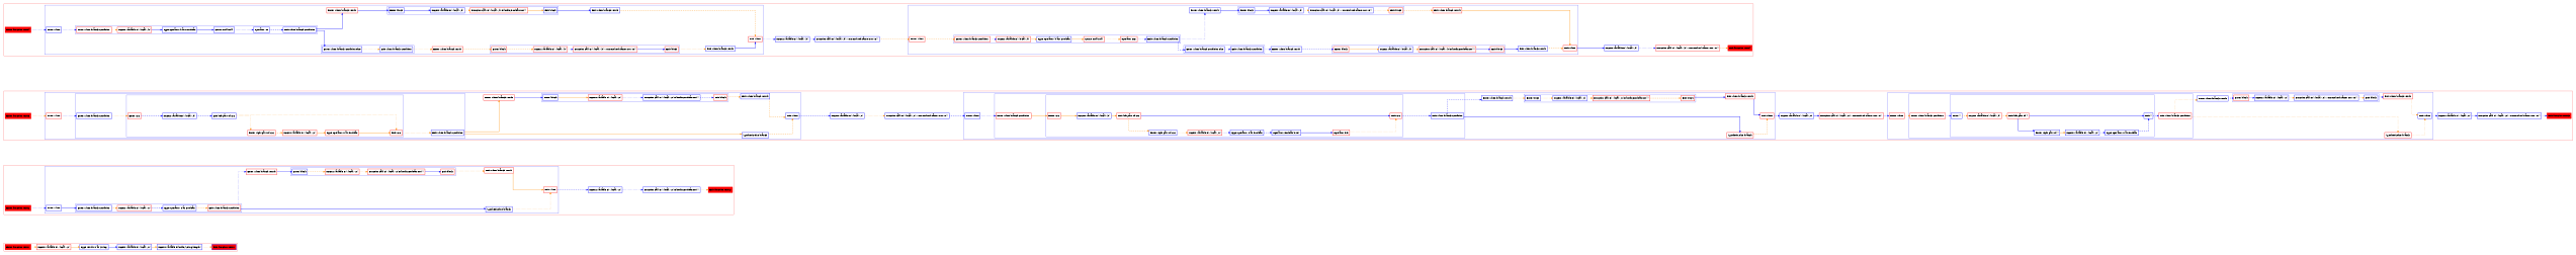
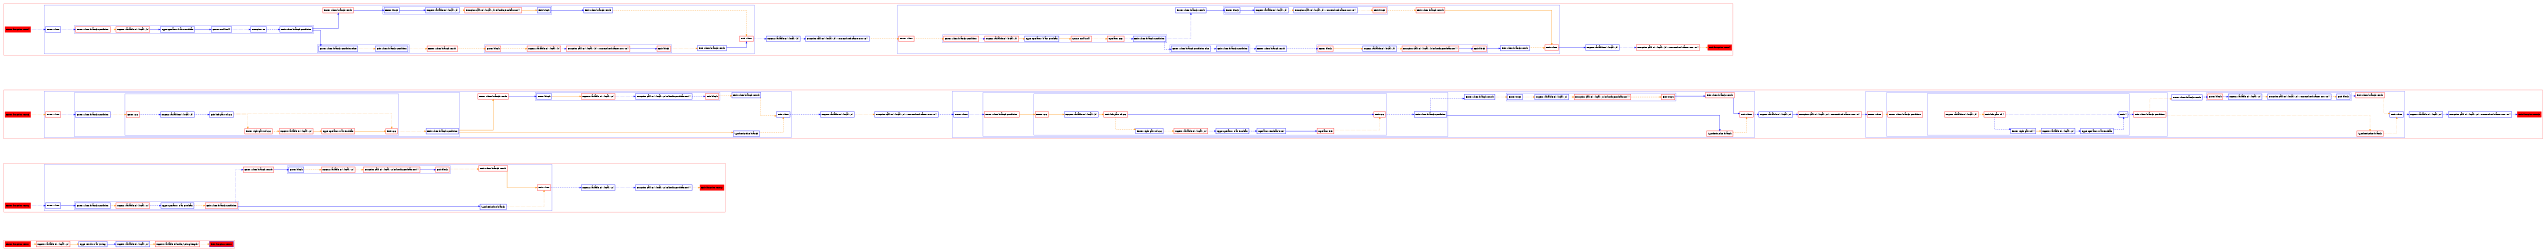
  digraph {
    nodesep=3
    rankdir=LR
    splines=ortho
    node [color=blue penwidth=2 shape=box]
    edge [color=blue penwidth=2 style=dotted]
    n1 [color=red fillcolor=red label="Enter function test_1" style=filled]
    n2 [color=red label="Access variable R|<local>/x|"]
    n3 [label="Type result: x as String"]
    n4 [label="Access variable R|<local>/x|"]
-   n5 [label="Access variable R|kotlin/String.length|"]
+   n5 [color=red label="Access variable R|kotlin/String.length|"]
    n6 [fillcolor=red label="Exit function test_1" style=filled]
    n7 [label="Enter when branch condition "]
    n8 [color=red label="Access variable R|<local>/x|"]
    n9 [label="Type operator: x as Boolean"]
    n10 [color=red label="Exit when branch condition"]
    n11 [label="Enter block"]
    n12 [color=red label="Access variable R|<local>/x|"]
    n13 [color=red label="Function call: R|<local>/x|.R|kotlin/Boolean.not|()"]
    n14 [color=red label="Exit block"]
    n15 [label="Enter when"]
    n16 [label="Synthetic else branch"]
    n17 [color=red label="Enter when branch result"]
    n18 [color=red label="Exit when branch result"]
    n19 [color=red label="Exit when"]
    n20 [color=red fillcolor=red label="Enter function test_2" style=filled]
    n21 [label="Access variable R|<local>/x|"]
    n22 [label="Function call: R|<local>/x|.R|kotlin/Boolean.not|()"]
    n23 [color=red fillcolor=red label="Exit function test_2" style=filled]
    n24 [color=red label="Enter &&"]
    n25 [label="Access variable R|<local>/b|"]
    n26 [color=red label="Exit left part of &&"]
    n27 [label="Enter right part of &&"]
    n28 [color=red label="Access variable R|<local>/x|"]
    n29 [label="Type operator: x as Boolean"]
    n30 [label="Operator: Boolean(true)"]
    n31 [color=red label="Operator =="]
    n32 [color=red label="Exit &&"]
    n33 [color=red label="Enter when branch condition "]
    n34 [label="Exit when branch condition"]
    n35 [label="Enter block"]
    n36 [label="Access variable R|<local>/x|"]
    n37 [color=red label="Function call: R|<local>/x|.R|kotlin/Boolean.not|()"]
    n38 [color=red label="Exit block"]
    n39 [label="Enter when"]
    n40 [color=red label="Synthetic else branch"]
    n41 [label="Enter when branch result"]
    n42 [color=red label="Exit when branch result"]
    n43 [color=red label="Exit when"]
    n44 [color=red label="Enter &&"]
    n45 [label="Access variable R|<local>/b|"]
    n46 [label="Exit left part of &&"]
    n47 [color=red label="Enter right part of &&"]
    n48 [color=red label="Access variable R|<local>/x|"]
    n49 [color=red label="Type operator: x as Boolean"]
    n50 [color=red label="Exit &&"]
    n51 [label="Enter when branch condition "]
    n52 [label="Exit when branch condition"]
    n53 [label="Enter block"]
    n54 [color=red label="Access variable R|<local>/x|"]
    n55 [label="Function call: R|<local>/x|.R|kotlin/Boolean.not|()"]
    n56 [color=red label="Exit block"]
    n57 [color=red label="Enter when"]
    n58 [label="Synthetic else branch"]
    n59 [color=red label="Enter when branch result"]
    n60 [label="Exit when branch result"]
    n61 [label="Exit when"]
-   n62 [label="Enter ||"]
    n63 [color=red label="Access variable R|<local>/b|"]
    n64 [color=red label="Exit left part of ||"]
    n65 [label="Enter right part of ||"]
    n66 [label="Access variable R|<local>/x|"]
    n67 [label="Type operator: x as Boolean"]
    n68 [label="Exit ||"]
    n69 [color=red label="Enter when branch condition "]
    n70 [color=red label="Exit when branch condition"]
    n71 [color=red label="Enter block"]
    n72 [label="Access variable R|<local>/x|"]
    n73 [label="Function call: R|<local>/x|.<Unresolved name: not>#()"]
    n74 [label="Exit block"]
    n75 [color=red label="Enter when"]
    n76 [color=red label="Synthetic else branch"]
    n77 [label="Enter when branch result"]
    n78 [color=red label="Exit when branch result"]
    n79 [label="Exit when"]
    n80 [color=red fillcolor=red label="Enter function test_3" style=filled]
    n81 [label="Access variable R|<local>/x|"]
    n82 [label="Function call: R|<local>/x|.<Unresolved name: not>#()"]
    n83 [label="Access variable R|<local>/x|"]
    n84 [color=red label="Function call: R|<local>/x|.<Unresolved name: not>#()"]
    n85 [label="Access variable R|<local>/x|"]
    n86 [label="Function call: R|<local>/x|.<Unresolved name: not>#()"]
    n87 [color=red fillcolor=red label="Exit function test_3" style=filled]
    n88 [color=red label="Enter when branch condition "]
    n89 [color=red label="Access variable R|<local>/b|"]
    n90 [label="Type operator: b as? Boolean"]
    n91 [label="Const: Null(null)"]
-   n92 [label="Operator !="]
+   n92 [label="Function !="]
    n93 [label="Exit when branch condition"]
    n94 [label="Enter when branch condition else"]
    n95 [label="Exit when branch condition"]
    n96 [color=red label="Enter block"]
    n97 [color=red label="Access variable R|<local>/b|"]
    n98 [color=red label="Function call: R|<local>/b|.<Unresolved name: not>#()"]
    n99 [color=red label="Exit block"]
    n100 [label="Enter block"]
    n101 [label="Access variable R|<local>/b|"]
    n102 [color=red label="Function call: R|<local>/b|.R|kotlin/Boolean.not|()"]
    n103 [label="Exit block"]
    n104 [label="Enter when"]
    n105 [color=red label="Enter when branch result"]
    n106 [label="Exit when branch result"]
    n107 [color=red label="Enter when branch result"]
    n108 [label="Exit when branch result"]
    n109 [color=red label="Exit when"]
    n110 [color=red label="Enter when branch condition "]
    n111 [color=red label="Access variable R|<local>/b|"]
    n112 [label="Type operator: b as? Boolean"]
    n113 [color=red label="Const: Null(null)"]
    n114 [color=red label="Operator =="]
    n115 [label="Exit when branch condition"]
    n116 [label="Enter when branch condition else"]
    n117 [label="Exit when branch condition"]
    n118 [color=red label="Enter block"]
    n119 [label="Access variable R|<local>/b|"]
    n120 [color=red label="Function call: R|<local>/b|.R|kotlin/Boolean.not|()"]
    n121 [color=red label="Exit block"]
    n122 [label="Enter block"]
    n123 [label="Access variable R|<local>/b|"]
    n124 [label="Function call: R|<local>/b|.<Unresolved name: not>#()"]
    n125 [color=red label="Exit block"]
    n126 [color=red label="Enter when"]
    n127 [label="Enter when branch result"]
    n128 [label="Exit when branch result"]
    n129 [label="Enter when branch result"]
    n130 [color=red label="Exit when branch result"]
    n131 [color=red label="Exit when"]
    n132 [color=red fillcolor=red label="Enter function test_4" style=filled]
    n133 [label="Access variable R|<local>/b|"]
    n134 [label="Function call: R|<local>/b|.<Unresolved name: not>#()"]
    n135 [label="Access variable R|<local>/b|"]
    n136 [color=red label="Function call: R|<local>/b|.<Unresolved name: not>#()"]
    n137 [color=red fillcolor=red label="Exit function test_4" style=filled]
    subgraph cluster_1 {
      color=red
      n1
      n2
      n3
      n4
      n5
      n6
    }
    subgraph cluster_2 {
      color=red
      n20
      n21
      n22
      n23
      subgraph cluster_3 {
        color=blue
        n15
        n16
        n17
        n18
        n19
        subgraph cluster_4 {
          color=blue
          n7
          n8
          n9
          n10
        }
        subgraph cluster_5 {
          color=blue
          n11
          n12
          n13
          n14
        }
      }
    }
    subgraph cluster_6 {
      color=red
      n80
      n81
      n82
      n83
      n84
      n85
      n86
      n87
      subgraph cluster_7 {
        color=blue
        n39
        n40
        n41
        n42
        n43
        subgraph cluster_8 {
          color=blue
          n33
          n34
          subgraph cluster_9 {
            color=blue
            n24
            n25
            n26
            n27
            n28
            n29
            n30
            n31
            n32
          }
        }
        subgraph cluster_10 {
          color=blue
          n35
          n36
          n37
          n38
        }
      }
      subgraph cluster_11 {
        color=blue
        n57
        n58
        n59
        n60
        n61
        subgraph cluster_12 {
          color=blue
          n51
          n52
          subgraph cluster_13 {
            color=blue
            n44
            n45
            n46
            n47
            n48
            n49
            n50
          }
        }
        subgraph cluster_14 {
          color=blue
          n53
          n54
          n55
          n56
        }
      }
      subgraph cluster_15 {
        color=blue
        n75
        n76
        n77
        n78
        n79
        subgraph cluster_16 {
          color=blue
          n69
          n70
          subgraph cluster_17 {
            color=blue
-           n62
            n63
            n64
            n65
            n66
            n67
            n68
          }
        }
        subgraph cluster_18 {
          color=blue
          n71
          n72
          n73
          n74
        }
      }
    }
    subgraph cluster_19 {
      color=red
      n132
      n133
      n134
      n135
      n136
      n137
      subgraph cluster_20 {
        color=blue
        n104
        n105
        n106
        n107
        n108
        n109
        subgraph cluster_21 {
          color=blue
          n88
          n89
          n90
          n91
          n92
          n93
        }
        subgraph cluster_22 {
          color=blue
          n94
          n95
        }
        subgraph cluster_23 {
          color=blue
          n96
          n97
          n98
          n99
        }
        subgraph cluster_24 {
          color=blue
          n100
          n101
          n102
          n103
        }
      }
      subgraph cluster_25 {
        color=blue
        n126
        n127
        n128
        n129
        n130
        n131
        subgraph cluster_26 {
          color=blue
          n110
          n111
          n112
          n113
          n114
          n115
        }
        subgraph cluster_27 {
          color=blue
          n116
          n117
        }
        subgraph cluster_28 {
          color=blue
          n118
          n119
          n120
          n121
        }
        subgraph cluster_29 {
          color=blue
          n122
          n123
          n124
          n125
        }
      }
    }
    n1 -> n2 [color=darkorange]
    n2 -> n3 [color=darkorange style=bold]
    n3 -> n4 [style=bold]
    n4 -> n5 [color=darkorange style=bold]
    n5 -> n6 [color=darkorange]
    n7 -> n8 [color=darkorange style=dashed]
    n8 -> n9 [style=dashed]
    n9 -> n10 [color=darkorange style=dashed]
    n10 -> n16 [style=bold]
    n10 -> n17
    n11 -> n12 [color=darkorange style=dashed]
    n12 -> n13 [color=darkorange]
    n13 -> n14 [style=bold]
    n14 -> n18 [color=darkorange]
    n15 -> n7 [style=bold]
    n16 -> n19 [color=darkorange]
    n17 -> n11 [style=bold]
    n18 -> n19 [color=darkorange style=bold]
    n19 -> n21 [style=dashed]
    n20 -> n15
    n21 -> n22
    n22 -> n23 [color=darkorange]
    n24 -> n25 [color=darkorange style=bold]
    n25 -> n26 [color=darkorange style=bold]
    n26 -> n27 [color=darkorange style=dashed]
    n26 -> n32 [style=bold]
    n27 -> n28 [color=darkorange]
    n28 -> n29
    n29 -> n30 [style=dashed]
    n30 -> n31 [style=bold]
    n31 -> n32 [color=darkorange]
    n32 -> n34 [style=dashed]
    n33 -> n24 [color=darkorange style=bold]
    n34 -> n40 [style=bold]
    n34 -> n41 [style=dashed]
    n35 -> n36 [color=darkorange]
    n36 -> n37 [color=darkorange]
    n37 -> n38 [color=darkorange style=dashed]
    n38 -> n42 [style=bold]
    n39 -> n33
    n40 -> n43 [color=darkorange style=dashed]
    n41 -> n35 [color=darkorange]
    n42 -> n43 [style=bold]
    n43 -> n83 [style=dashed]
    n44 -> n45 [style=dashed]
    n45 -> n46 [style=dashed]
    n46 -> n47 [color=darkorange]
    n46 -> n50 [color=darkorange]
    n47 -> n48 [color=darkorange style=dashed]
    n48 -> n49 [color=darkorange style=bold]
    n49 -> n50 [color=darkorange style=bold]
    n50 -> n52 [color=darkorange]
    n51 -> n44 [color=darkorange]
    n52 -> n58 [color=darkorange style=bold]
    n52 -> n59 [color=darkorange style=bold]
    n53 -> n54 [color=darkorange style=bold]
    n54 -> n55
    n55 -> n56 [style=dashed]
    n56 -> n60 [color=darkorange style=dashed]
    n57 -> n51
    n58 -> n61 [color=darkorange style=dashed]
    n59 -> n53 [style=bold]
    n60 -> n61 [color=darkorange style=dashed]
    n61 -> n81 [style=dashed]
-   n62 -> n63 [color=darkorange style=dashed]
    n63 -> n64 [color=darkorange style=dashed]
-   n64 -> n65 [style=bold]
-   n64 -> n68 [style=bold]
+   n64 -> n65 [style=dashed]
+   n64 -> n68
    n65 -> n66 [color=darkorange style=bold]
    n66 -> n67
    n67 -> n68 [style=dashed]
    n68 -> n70 [style=dashed]
-   n69 -> n62
    n70 -> n76 [color=darkorange]
    n70 -> n77 [color=darkorange]
    n71 -> n72 [style=dashed]
    n72 -> n73 [color=darkorange]
    n73 -> n74 [color=darkorange style=dashed]
    n74 -> n78
    n75 -> n69 [color=darkorange]
    n76 -> n79 [color=darkorange]
    n77 -> n71 [style=dashed]
    n78 -> n79 [color=darkorange]
    n79 -> n85
    n80 -> n57 [color=darkorange]
    n81 -> n82 [color=darkorange]
    n82 -> n39 [style=dashed]
    n83 -> n84 [style=bold]
    n84 -> n75 [style=dashed]
    n85 -> n86 [style=dashed]
    n86 -> n87
    n88 -> n89 [color=darkorange]
    n89 -> n90 [style=bold]
    n90 -> n91 [style=bold]
    n91 -> n92
    n92 -> n93 [style=dashed]
    n93 -> n94 [style=bold]
    n93 -> n107 [style=bold]
    n94 -> n95 [color=darkorange]
    n95 -> n105 [color=darkorange]
    n96 -> n97 [color=darkorange style=dashed]
    n97 -> n98
    n98 -> n99 [style=bold]
    n99 -> n106 [color=darkorange]
    n100 -> n101 [style=bold]
    n101 -> n102 [color=darkorange]
    n102 -> n103 [color=darkorange style=bold]
    n103 -> n108 [style=bold]
    n104 -> n88
    n105 -> n96 [color=darkorange style=dashed]
    n106 -> n109 [style=bold]
    n107 -> n100 [style=bold]
    n108 -> n109 [color=darkorange style=dashed]
    n109 -> n133
    n110 -> n111
    n111 -> n112 [color=darkorange style=bold]
    n112 -> n113 [color=darkorange style=bold]
    n113 -> n114 [color=darkorange]
    n114 -> n115
    n115 -> n116 [style=dashed]
    n115 -> n129
    n116 -> n117
    n117 -> n127
    n118 -> n119 [color=darkorange style=bold]
    n119 -> n120 [color=darkorange style=dashed]
    n120 -> n121 [style=bold]
    n121 -> n128 [style=bold]
    n122 -> n123 [style=bold]
    n123 -> n124 [color=darkorange]
    n124 -> n125 [color=darkorange]
    n125 -> n130 [color=darkorange style=dashed]
    n126 -> n110 [color=darkorange style=dashed]
    n127 -> n118 [style=dashed]
    n128 -> n131 [color=darkorange style=dashed]
    n129 -> n122 [style=bold]
    n130 -> n131 [color=darkorange style=bold]
    n131 -> n135 [style=bold]
    n132 -> n104
    n133 -> n134
    n134 -> n126 [color=darkorange style=dashed]
    n135 -> n136
    n136 -> n137 [color=darkorange style=dashed]
  }
